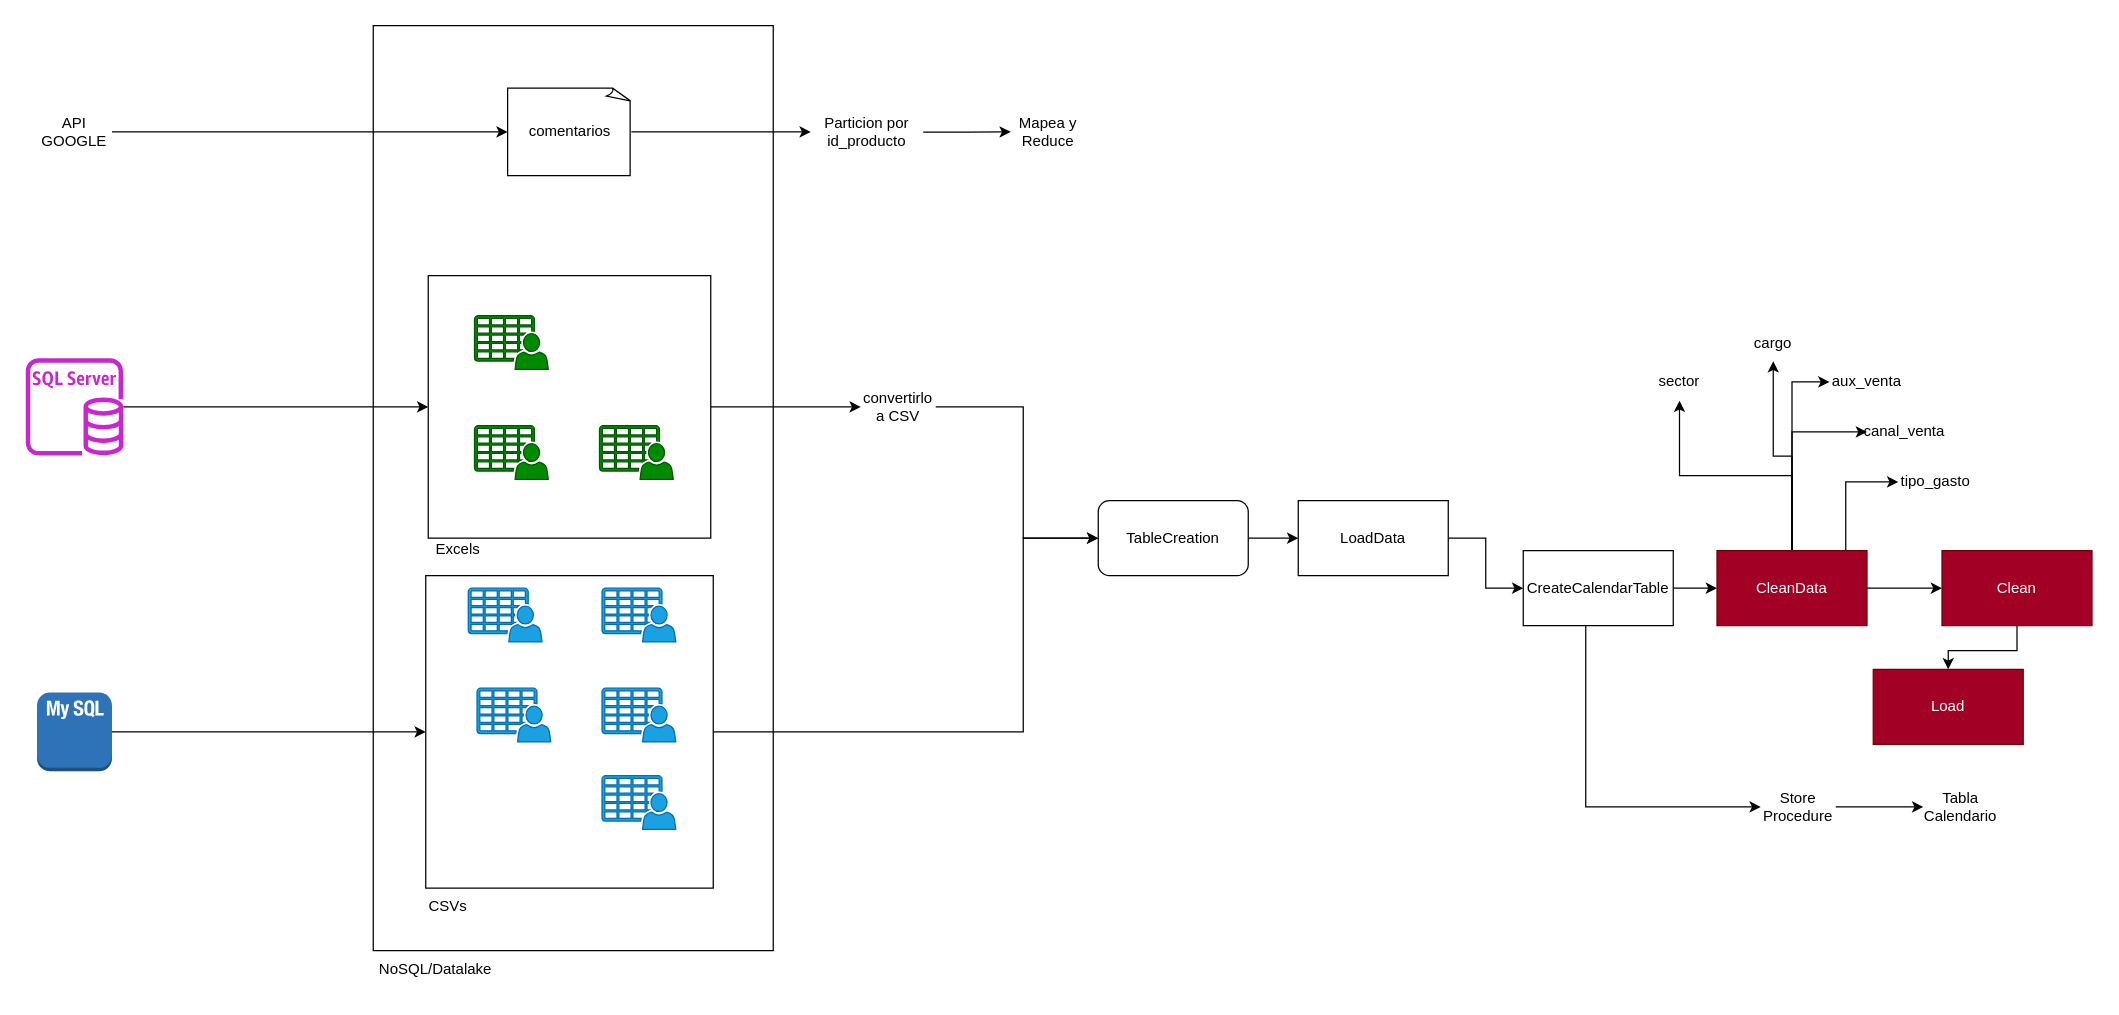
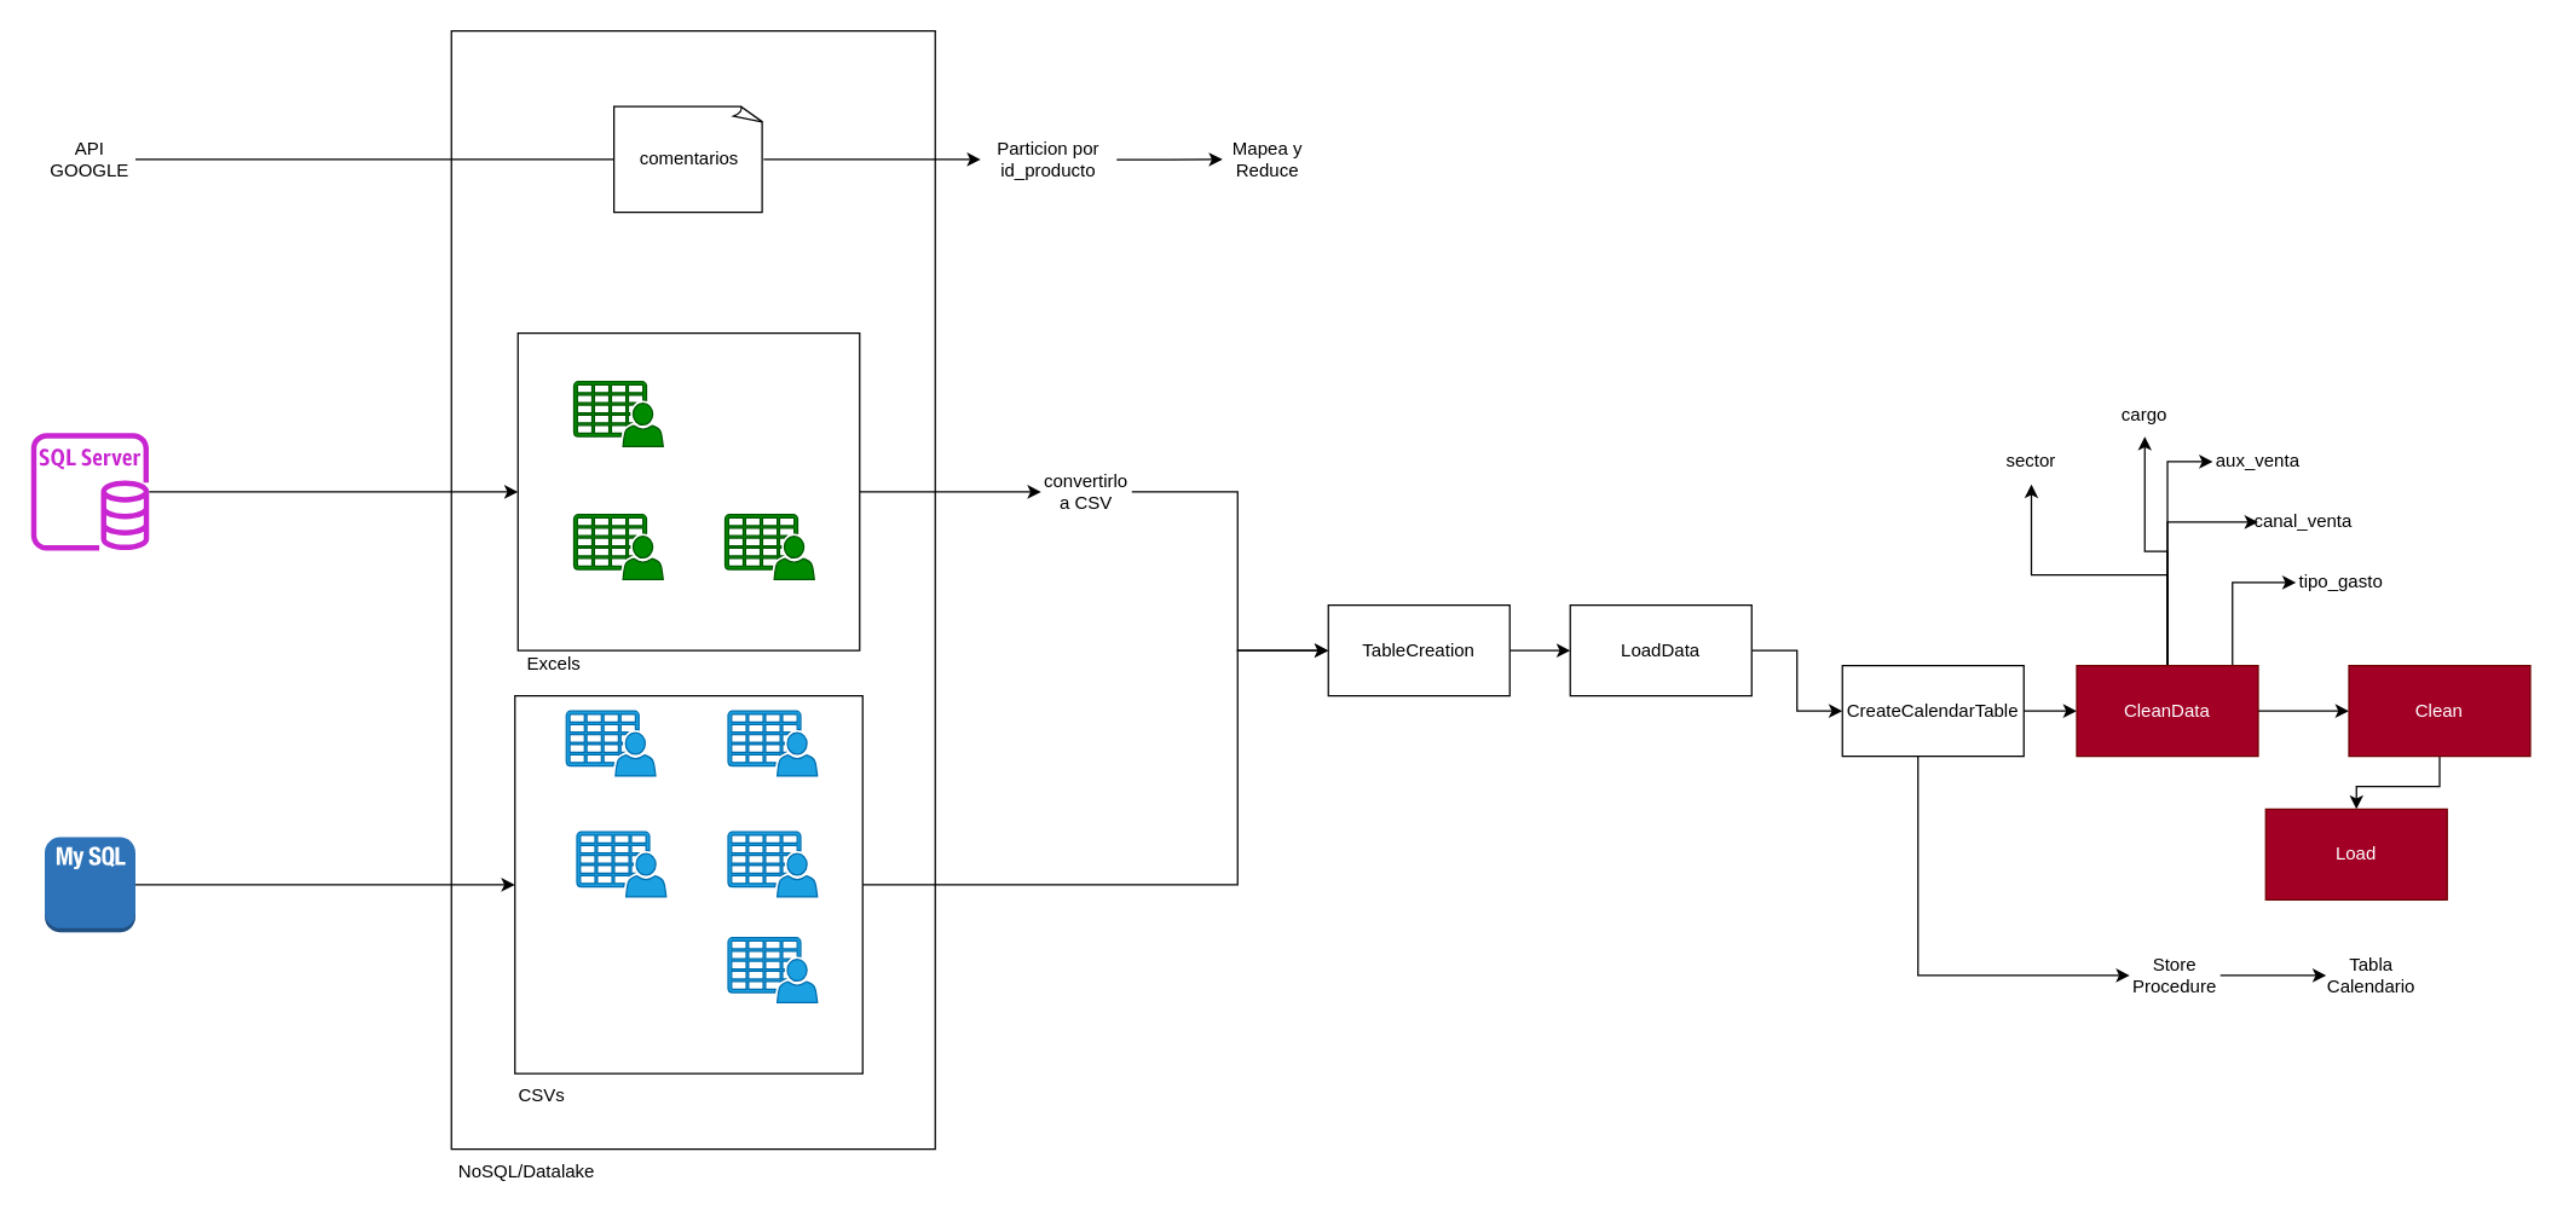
  <mxCell id="0" />
  <mxCell id="1" parent="0" />
  <mxCell id="2" style="edgeStyle=orthogonalEdgeStyle;rounded=0;orthogonalLoop=1;jettySize=auto;html=1;entryX=0;entryY=0.5;entryDx=0;entryDy=0;" parent="1" source="3" target="17" edge="1"><mxGeometry relative="1" as="geometry"><Array as="points"><mxPoint x="818" y="585" /><mxPoint x="818" y="430" /></Array></mxGeometry></mxCell>
  <mxCell id="3" value="" style="rounded=0;whiteSpace=wrap;html=1;" parent="1" vertex="1"><mxGeometry x="340" y="460" width="230" height="250" as="geometry" /></mxCell>
  <mxCell id="4" style="edgeStyle=orthogonalEdgeStyle;rounded=0;orthogonalLoop=1;jettySize=auto;html=1;" parent="1" source="5" target="14" edge="1"><mxGeometry relative="1" as="geometry" /></mxCell>
  <mxCell id="5" value="" style="rounded=0;whiteSpace=wrap;html=1;" parent="1" vertex="1"><mxGeometry x="342" y="220" width="226" height="210" as="geometry" /></mxCell>
  <mxCell id="6" value="CanalDeVenta" style="sketch=0;pointerEvents=1;shadow=0;dashed=0;html=1;strokeColor=#005700;fillColor=#008a00;labelPosition=center;verticalLabelPosition=bottom;verticalAlign=top;outlineConnect=0;align=center;shape=mxgraph.office.users.csv_file;fontColor=#ffffff;" parent="1" vertex="1"><mxGeometry x="379" y="252" width="59" height="43" as="geometry" /></mxCell>
  <mxCell id="7" value="Compra" style="sketch=0;pointerEvents=1;shadow=0;dashed=0;html=1;strokeColor=#006EAF;fillColor=#1ba1e2;labelPosition=center;verticalLabelPosition=bottom;verticalAlign=top;outlineConnect=0;align=center;shape=mxgraph.office.users.csv_file;fontColor=#ffffff;" parent="1" vertex="1"><mxGeometry x="481" y="550" width="59" height="43" as="geometry" /></mxCell>
  <mxCell id="8" value="Clientes" style="sketch=0;pointerEvents=1;shadow=0;dashed=0;html=1;strokeColor=#006EAF;fillColor=#1ba1e2;labelPosition=center;verticalLabelPosition=bottom;verticalAlign=top;outlineConnect=0;align=center;shape=mxgraph.office.users.csv_file;fontColor=#ffffff;" parent="1" vertex="1"><mxGeometry x="481" y="620" width="59" height="43" as="geometry" /></mxCell>
  <mxCell id="9" value="Empleados" style="sketch=0;pointerEvents=1;shadow=0;dashed=0;html=1;strokeColor=#005700;fillColor=#008a00;labelPosition=center;verticalLabelPosition=bottom;verticalAlign=top;outlineConnect=0;align=center;shape=mxgraph.office.users.csv_file;fontColor=#ffffff;" parent="1" vertex="1"><mxGeometry x="379" y="340" width="59" height="43" as="geometry" /></mxCell>
  <mxCell id="10" value="Gasto" style="sketch=0;pointerEvents=1;shadow=0;dashed=0;html=1;strokeColor=#006EAF;fillColor=#1ba1e2;labelPosition=center;verticalLabelPosition=bottom;verticalAlign=top;outlineConnect=0;align=center;shape=mxgraph.office.users.csv_file;fontColor=#ffffff;" parent="1" vertex="1"><mxGeometry x="374" y="470" width="59" height="43" as="geometry" /></mxCell>
  <mxCell id="11" value="Proovedores" style="sketch=0;pointerEvents=1;shadow=0;dashed=0;html=1;strokeColor=#005700;fillColor=#008a00;labelPosition=center;verticalLabelPosition=bottom;verticalAlign=top;outlineConnect=0;align=center;shape=mxgraph.office.users.csv_file;fontColor=#ffffff;" parent="1" vertex="1"><mxGeometry x="479" y="340" width="59" height="43" as="geometry" /></mxCell>
  <mxCell id="12" value="Venta" style="sketch=0;pointerEvents=1;shadow=0;dashed=0;html=1;strokeColor=#006EAF;fillColor=#1ba1e2;labelPosition=center;verticalLabelPosition=bottom;verticalAlign=top;outlineConnect=0;align=center;shape=mxgraph.office.users.csv_file;fontColor=#ffffff;" parent="1" vertex="1"><mxGeometry x="381" y="550" width="59" height="43" as="geometry" /></mxCell>
  <mxCell id="13" value="sucursales" style="sketch=0;pointerEvents=1;shadow=0;dashed=0;html=1;strokeColor=#006EAF;fillColor=#1ba1e2;labelPosition=center;verticalLabelPosition=bottom;verticalAlign=top;outlineConnect=0;align=center;shape=mxgraph.office.users.csv_file;fontColor=#ffffff;" parent="1" vertex="1"><mxGeometry x="481" y="470" width="59" height="43" as="geometry" /></mxCell>
  <mxCell id="14" value="convertirlo a CSV" style="text;html=1;align=center;verticalAlign=middle;whiteSpace=wrap;rounded=0;" parent="1" vertex="1"><mxGeometry x="688" y="310" width="60" height="30" as="geometry" /></mxCell>
  <mxCell id="15" style="edgeStyle=orthogonalEdgeStyle;rounded=0;orthogonalLoop=1;jettySize=auto;html=1;entryX=0;entryY=0.5;entryDx=0;entryDy=0;" parent="1" source="14" target="17" edge="1"><mxGeometry relative="1" as="geometry"><mxPoint x="878" y="471.5" as="targetPoint" /><Array as="points"><mxPoint x="818" y="325" /><mxPoint x="818" y="430" /></Array></mxGeometry></mxCell>
  <mxCell id="16" style="edgeStyle=orthogonalEdgeStyle;rounded=0;orthogonalLoop=1;jettySize=auto;html=1;entryX=0;entryY=0.5;entryDx=0;entryDy=0;" parent="1" source="17" target="19" edge="1"><mxGeometry relative="1" as="geometry" /></mxCell>
- <mxCell id="17" value="TableCreation" style="whiteSpace=wrap;html=1;rounded=1;" parent="1" vertex="1"><mxGeometry x="878" y="400" width="120" height="60" as="geometry" /></mxCell>
+ <mxCell id="17" value="TableCreation" style="rounded=0;whiteSpace=wrap;html=1;" parent="1" vertex="1"><mxGeometry x="878" y="400" width="120" height="60" as="geometry" /></mxCell>
  <mxCell id="18" style="edgeStyle=orthogonalEdgeStyle;rounded=0;orthogonalLoop=1;jettySize=auto;html=1;" parent="1" source="19" target="22" edge="1"><mxGeometry relative="1" as="geometry" /></mxCell>
  <mxCell id="19" value="LoadData" style="rounded=0;whiteSpace=wrap;html=1;" parent="1" vertex="1"><mxGeometry x="1038" y="400" width="120" height="60" as="geometry" /></mxCell>
  <mxCell id="20" style="edgeStyle=orthogonalEdgeStyle;rounded=0;orthogonalLoop=1;jettySize=auto;html=1;entryX=0;entryY=0.5;entryDx=0;entryDy=0;" parent="1" source="22" target="24" edge="1"><mxGeometry relative="1" as="geometry"><Array as="points"><mxPoint x="1268" y="645" /></Array></mxGeometry></mxCell>
  <mxCell id="21" style="edgeStyle=orthogonalEdgeStyle;rounded=0;orthogonalLoop=1;jettySize=auto;html=1;" parent="1" source="22" target="32" edge="1"><mxGeometry relative="1" as="geometry" /></mxCell>
  <mxCell id="22" value="&lt;span style=&quot;text-align: left;&quot;&gt;CreateCalendarTable&lt;/span&gt;" style="rounded=0;whiteSpace=wrap;html=1;" parent="1" vertex="1"><mxGeometry x="1218" y="440" width="120" height="60" as="geometry" /></mxCell>
  <mxCell id="23" style="edgeStyle=orthogonalEdgeStyle;rounded=0;orthogonalLoop=1;jettySize=auto;html=1;entryX=0;entryY=0.5;entryDx=0;entryDy=0;" parent="1" source="24" target="25" edge="1"><mxGeometry relative="1" as="geometry" /></mxCell>
  <mxCell id="24" value="Store Procedure" style="text;html=1;align=center;verticalAlign=middle;whiteSpace=wrap;rounded=0;" parent="1" vertex="1"><mxGeometry x="1408" y="630" width="60" height="30" as="geometry" /></mxCell>
  <mxCell id="25" value="Tabla Calendario" style="text;html=1;align=center;verticalAlign=middle;whiteSpace=wrap;rounded=0;" parent="1" vertex="1"><mxGeometry x="1538" y="630" width="60" height="30" as="geometry" /></mxCell>
  <mxCell id="26" style="edgeStyle=orthogonalEdgeStyle;rounded=0;orthogonalLoop=1;jettySize=auto;html=1;entryX=0;entryY=0.5;entryDx=0;entryDy=0;" parent="1" source="32" target="33" edge="1"><mxGeometry relative="1" as="geometry" /></mxCell>
  <mxCell id="27" style="edgeStyle=orthogonalEdgeStyle;rounded=0;orthogonalLoop=1;jettySize=auto;html=1;entryX=0;entryY=0.5;entryDx=0;entryDy=0;" parent="1" source="32" target="34" edge="1"><mxGeometry relative="1" as="geometry" /></mxCell>
  <mxCell id="28" style="edgeStyle=orthogonalEdgeStyle;rounded=0;orthogonalLoop=1;jettySize=auto;html=1;entryX=0.5;entryY=1;entryDx=0;entryDy=0;" parent="1" source="32" target="35" edge="1"><mxGeometry relative="1" as="geometry" /></mxCell>
  <mxCell id="29" style="edgeStyle=orthogonalEdgeStyle;rounded=0;orthogonalLoop=1;jettySize=auto;html=1;" parent="1" source="32" target="36" edge="1"><mxGeometry relative="1" as="geometry" /></mxCell>
  <mxCell id="30" style="edgeStyle=orthogonalEdgeStyle;rounded=0;orthogonalLoop=1;jettySize=auto;html=1;entryX=0;entryY=0.5;entryDx=0;entryDy=0;" parent="1" target="37" edge="1"><mxGeometry relative="1" as="geometry"><mxPoint x="1433" y="440" as="sourcePoint" /></mxGeometry></mxCell>
  <mxCell id="31" style="edgeStyle=orthogonalEdgeStyle;rounded=0;orthogonalLoop=1;jettySize=auto;html=1;" parent="1" source="32" target="39" edge="1"><mxGeometry relative="1" as="geometry" /></mxCell>
  <mxCell id="32" value="&lt;span style=&quot;text-align: left;&quot;&gt;CleanData&lt;/span&gt;" style="rounded=0;whiteSpace=wrap;html=1;fillColor=#a20025;fontColor=#ffffff;strokeColor=#6F0000;" parent="1" vertex="1"><mxGeometry x="1373" y="440" width="120" height="60" as="geometry" /></mxCell>
  <mxCell id="33" value="aux_venta" style="text;html=1;align=center;verticalAlign=middle;whiteSpace=wrap;rounded=0;" parent="1" vertex="1"><mxGeometry x="1463" y="290" width="60" height="30" as="geometry" /></mxCell>
  <mxCell id="34" value="canal_venta" style="text;html=1;align=center;verticalAlign=middle;whiteSpace=wrap;rounded=0;" parent="1" vertex="1"><mxGeometry x="1493" y="330" width="60" height="30" as="geometry" /></mxCell>
  <mxCell id="35" value="cargo" style="text;html=1;align=center;verticalAlign=middle;whiteSpace=wrap;rounded=0;" parent="1" vertex="1"><mxGeometry x="1388" y="258.5" width="60" height="30" as="geometry" /></mxCell>
  <mxCell id="36" value="sector" style="text;html=1;align=center;verticalAlign=middle;whiteSpace=wrap;rounded=0;" parent="1" vertex="1"><mxGeometry x="1313" y="290" width="60" height="30" as="geometry" /></mxCell>
  <mxCell id="37" value="tipo_gasto" style="text;html=1;align=center;verticalAlign=middle;whiteSpace=wrap;rounded=0;" parent="1" vertex="1"><mxGeometry x="1518" y="370" width="60" height="30" as="geometry" /></mxCell>
  <mxCell id="38" style="edgeStyle=orthogonalEdgeStyle;rounded=0;orthogonalLoop=1;jettySize=auto;html=1;" parent="1" source="39" target="40" edge="1"><mxGeometry relative="1" as="geometry" /></mxCell>
  <mxCell id="39" value="Clean" style="rounded=0;whiteSpace=wrap;html=1;fillColor=#a20025;fontColor=#ffffff;strokeColor=#6F0000;" parent="1" vertex="1"><mxGeometry x="1553" y="440" width="120" height="60" as="geometry" /></mxCell>
  <mxCell id="40" value="Load" style="rounded=0;whiteSpace=wrap;html=1;fillColor=#a20025;fontColor=#ffffff;strokeColor=#6F0000;" parent="1" vertex="1"><mxGeometry x="1498" y="535" width="120" height="60" as="geometry" /></mxCell>
  <mxCell id="41" style="edgeStyle=orthogonalEdgeStyle;rounded=0;orthogonalLoop=1;jettySize=auto;html=1;entryX=0;entryY=0.5;entryDx=0;entryDy=0;" parent="1" source="42" target="45" edge="1"><mxGeometry relative="1" as="geometry" /></mxCell>
  <mxCell id="42" value="comentarios" style="whiteSpace=wrap;html=1;shape=mxgraph.basic.document" parent="1" vertex="1"><mxGeometry x="405.5" y="70" width="99" height="70" as="geometry" /></mxCell>
  <mxCell id="43" value="Mapea y Reduce" style="text;html=1;align=center;verticalAlign=middle;whiteSpace=wrap;rounded=0;" parent="1" vertex="1"><mxGeometry x="808" y="90" width="60" height="30" as="geometry" /></mxCell>
  <mxCell id="44" style="edgeStyle=orthogonalEdgeStyle;rounded=0;orthogonalLoop=1;jettySize=auto;html=1;" parent="1" source="45" target="43" edge="1"><mxGeometry relative="1" as="geometry" /></mxCell>
  <mxCell id="45" value="Particion por id_producto" style="text;html=1;align=center;verticalAlign=middle;whiteSpace=wrap;rounded=0;" parent="1" vertex="1"><mxGeometry x="648" y="79.25" width="90" height="51.5" as="geometry" /></mxCell>
  <mxCell id="46" value="CSVs" style="text;html=1;align=center;verticalAlign=middle;whiteSpace=wrap;rounded=0;" parent="1" vertex="1"><mxGeometry x="328" y="710" width="60" height="30" as="geometry" /></mxCell>
  <mxCell id="47" value="Excels" style="text;html=1;align=center;verticalAlign=middle;whiteSpace=wrap;rounded=0;" parent="1" vertex="1"><mxGeometry x="336" y="424" width="60" height="30" as="geometry" /></mxCell>
  <mxCell id="48" style="edgeStyle=orthogonalEdgeStyle;rounded=0;orthogonalLoop=1;jettySize=auto;html=1;" parent="1" source="49" target="3" edge="1"><mxGeometry relative="1" as="geometry" /></mxCell>
  <mxCell id="49" value="" style="outlineConnect=0;dashed=0;verticalLabelPosition=bottom;verticalAlign=top;align=center;html=1;shape=mxgraph.aws3.mysql_db_instance_2;fillColor=#2E73B8;gradientColor=none;" parent="1" vertex="1"><mxGeometry x="29" y="553.5" width="60" height="63" as="geometry" /></mxCell>
  <mxCell id="50" value="API GOOGLE" style="text;html=1;align=center;verticalAlign=middle;whiteSpace=wrap;rounded=0;" parent="1" vertex="1"><mxGeometry x="29" y="90" width="60" height="30" as="geometry" /></mxCell>
- <mxCell id="51" style="edgeStyle=orthogonalEdgeStyle;rounded=0;orthogonalLoop=1;jettySize=auto;html=1;entryX=0;entryY=0.5;entryDx=0;entryDy=0;entryPerimeter=0;" parent="1" source="50" target="42" edge="1"><mxGeometry relative="1" as="geometry" /></mxCell>
+ <mxCell id="51" style="edgeStyle=orthogonalEdgeStyle;rounded=0;orthogonalLoop=1;jettySize=auto;html=1;entryX=0;entryY=0.5;entryDx=0;entryDy=0;entryPerimeter=0;endArrow=none;" parent="1" source="50" target="42" edge="1"><mxGeometry relative="1" as="geometry" /></mxCell>
  <mxCell id="52" style="edgeStyle=orthogonalEdgeStyle;rounded=0;orthogonalLoop=1;jettySize=auto;html=1;entryX=0;entryY=0.5;entryDx=0;entryDy=0;" parent="1" source="53" target="5" edge="1"><mxGeometry relative="1" as="geometry" /></mxCell>
  <mxCell id="53" value="" style="sketch=0;outlineConnect=0;fontColor=#232F3E;gradientColor=none;fillColor=#C925D1;strokeColor=none;dashed=0;verticalLabelPosition=bottom;verticalAlign=top;align=center;html=1;fontSize=12;fontStyle=0;aspect=fixed;pointerEvents=1;shape=mxgraph.aws4.rds_sql_server_instance;" parent="1" vertex="1"><mxGeometry x="20" y="286" width="78" height="78" as="geometry" /></mxCell>
  <mxCell id="54" value="" style="rounded=0;whiteSpace=wrap;html=1;fillColor=none;" parent="1" vertex="1"><mxGeometry x="298" y="20" width="320" height="740" as="geometry" /></mxCell>
  <mxCell id="55" value="NoSQL/Datalake" style="text;html=1;align=center;verticalAlign=middle;whiteSpace=wrap;rounded=0;" parent="1" vertex="1"><mxGeometry x="298" y="760" width="100" height="30" as="geometry" /></mxCell>
